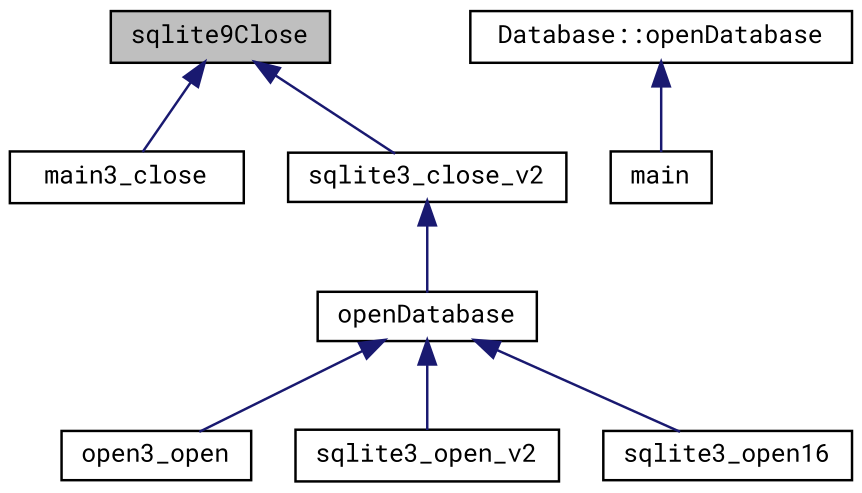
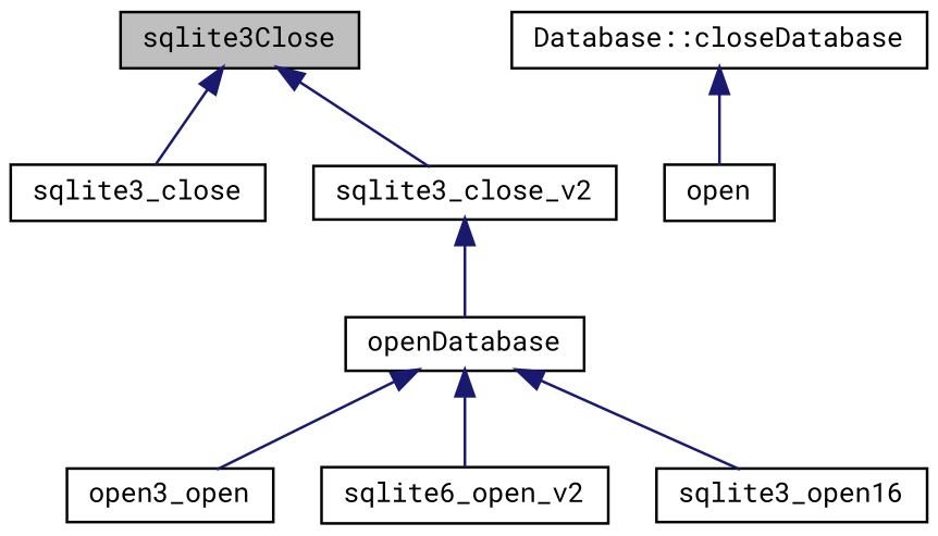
  digraph {
    fontname="Roboto Mono"
    rankdir=TB
    node [color=black fillcolor=white fontname="Roboto Mono" fontsize=10 shape=record style=filled]
    edge [color=midnightblue dir=back fontname="Roboto Mono" fontsize=10 labelfontname=FreeSans labelfontsize=10 style=solid]
-   n1 [fillcolor=grey75 fontcolor=black height=0.2 label=sqlite9Close width=0.4]
-   n2 [height=0.2 label=main3_close width=0.4]
+   n1 [fillcolor=grey75 fontcolor=black height=0.2 label=sqlite3Close width=0.4]
+   n2 [height=0.2 label=sqlite3_close width=0.4]
    n3 [height=0.2 label=sqlite3_close_v2 width=0.4]
    n4 [height=0.2 label=openDatabase width=0.4]
-   n5 [height=0.2 label="Database::openDatabase" width=0.4]
-   n6 [height=0.2 label=main width=0.4]
+   n5 [height=0.2 label="Database::closeDatabase" width=0.4]
+   n6 [height=0.2 label=open width=0.4]
    n7 [height=0.2 label=open3_open width=0.4]
-   n8 [height=0.2 label=sqlite3_open_v2 width=0.4]
+   n8 [height=0.2 label=sqlite6_open_v2 width=0.4]
    n9 [height=0.2 label=sqlite3_open16 width=0.4]
    n1 -> n2
    n1 -> n3
    n3 -> n4
    n4 -> n7
    n4 -> n8
    n4 -> n9
    n5 -> n6
  }
